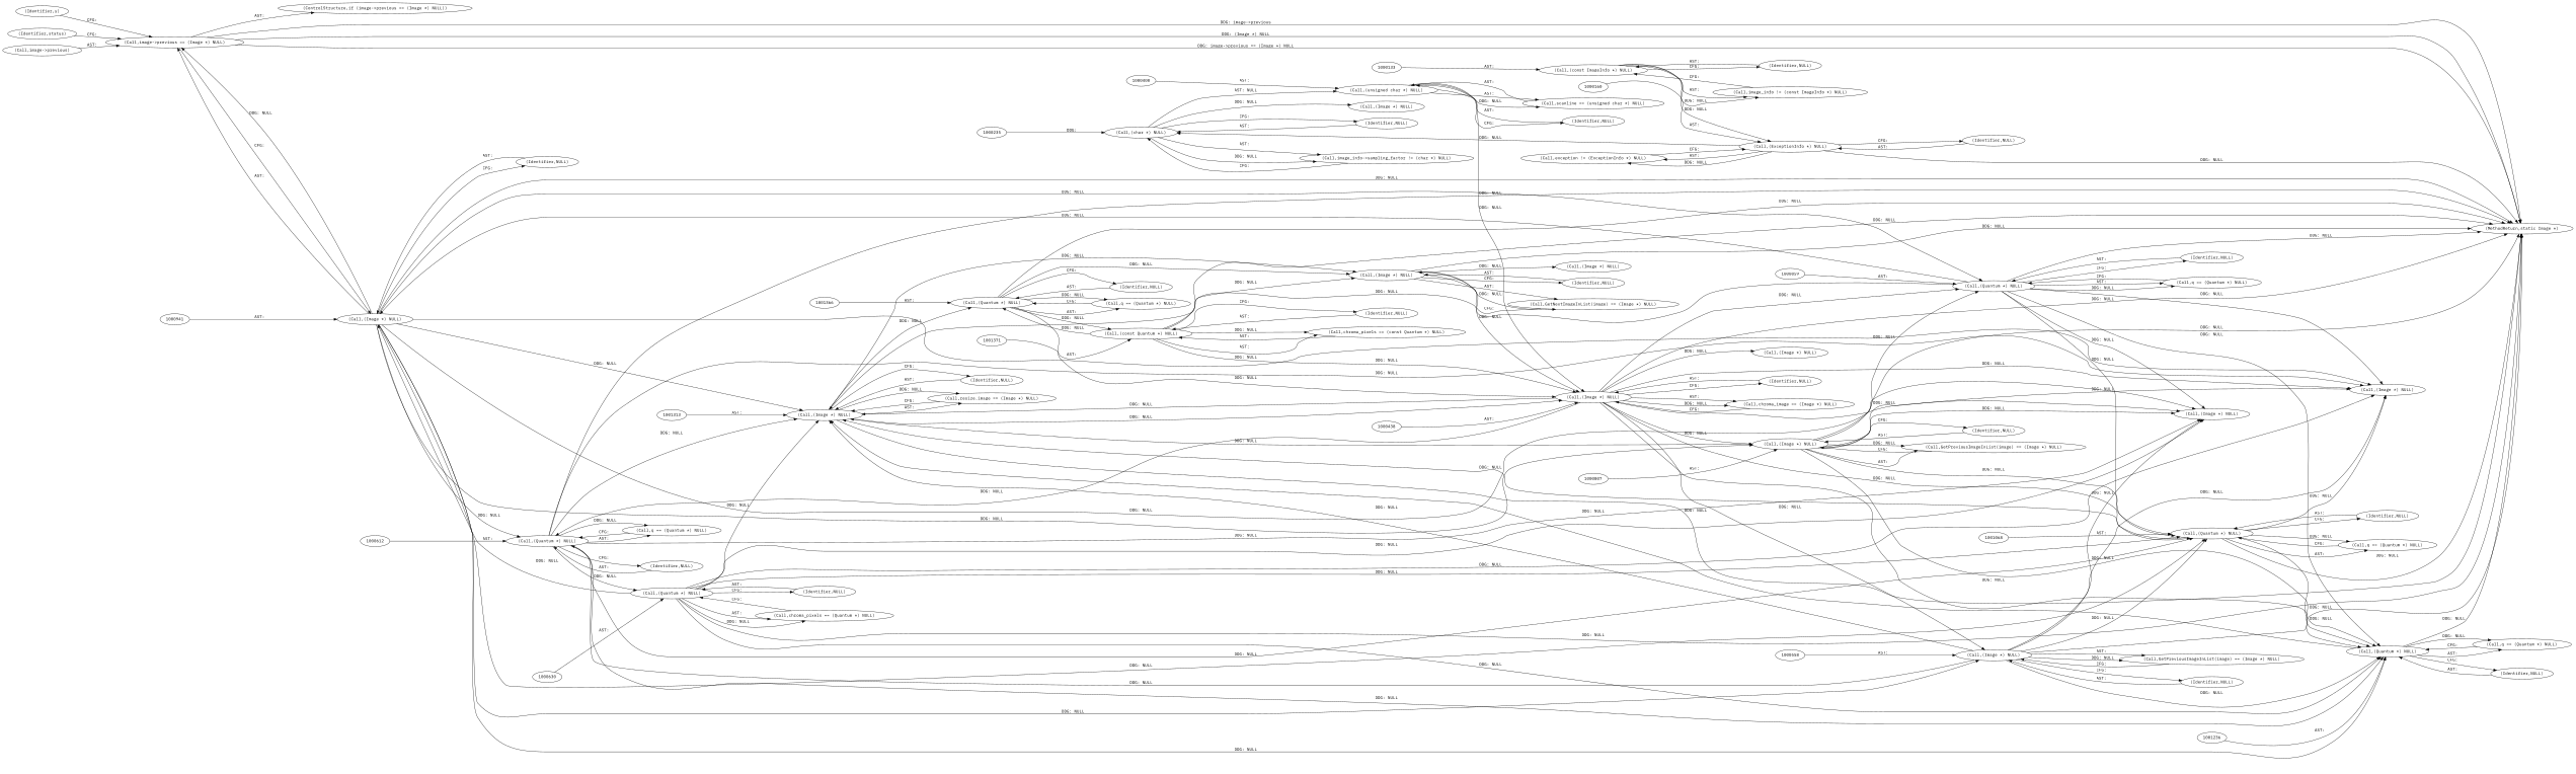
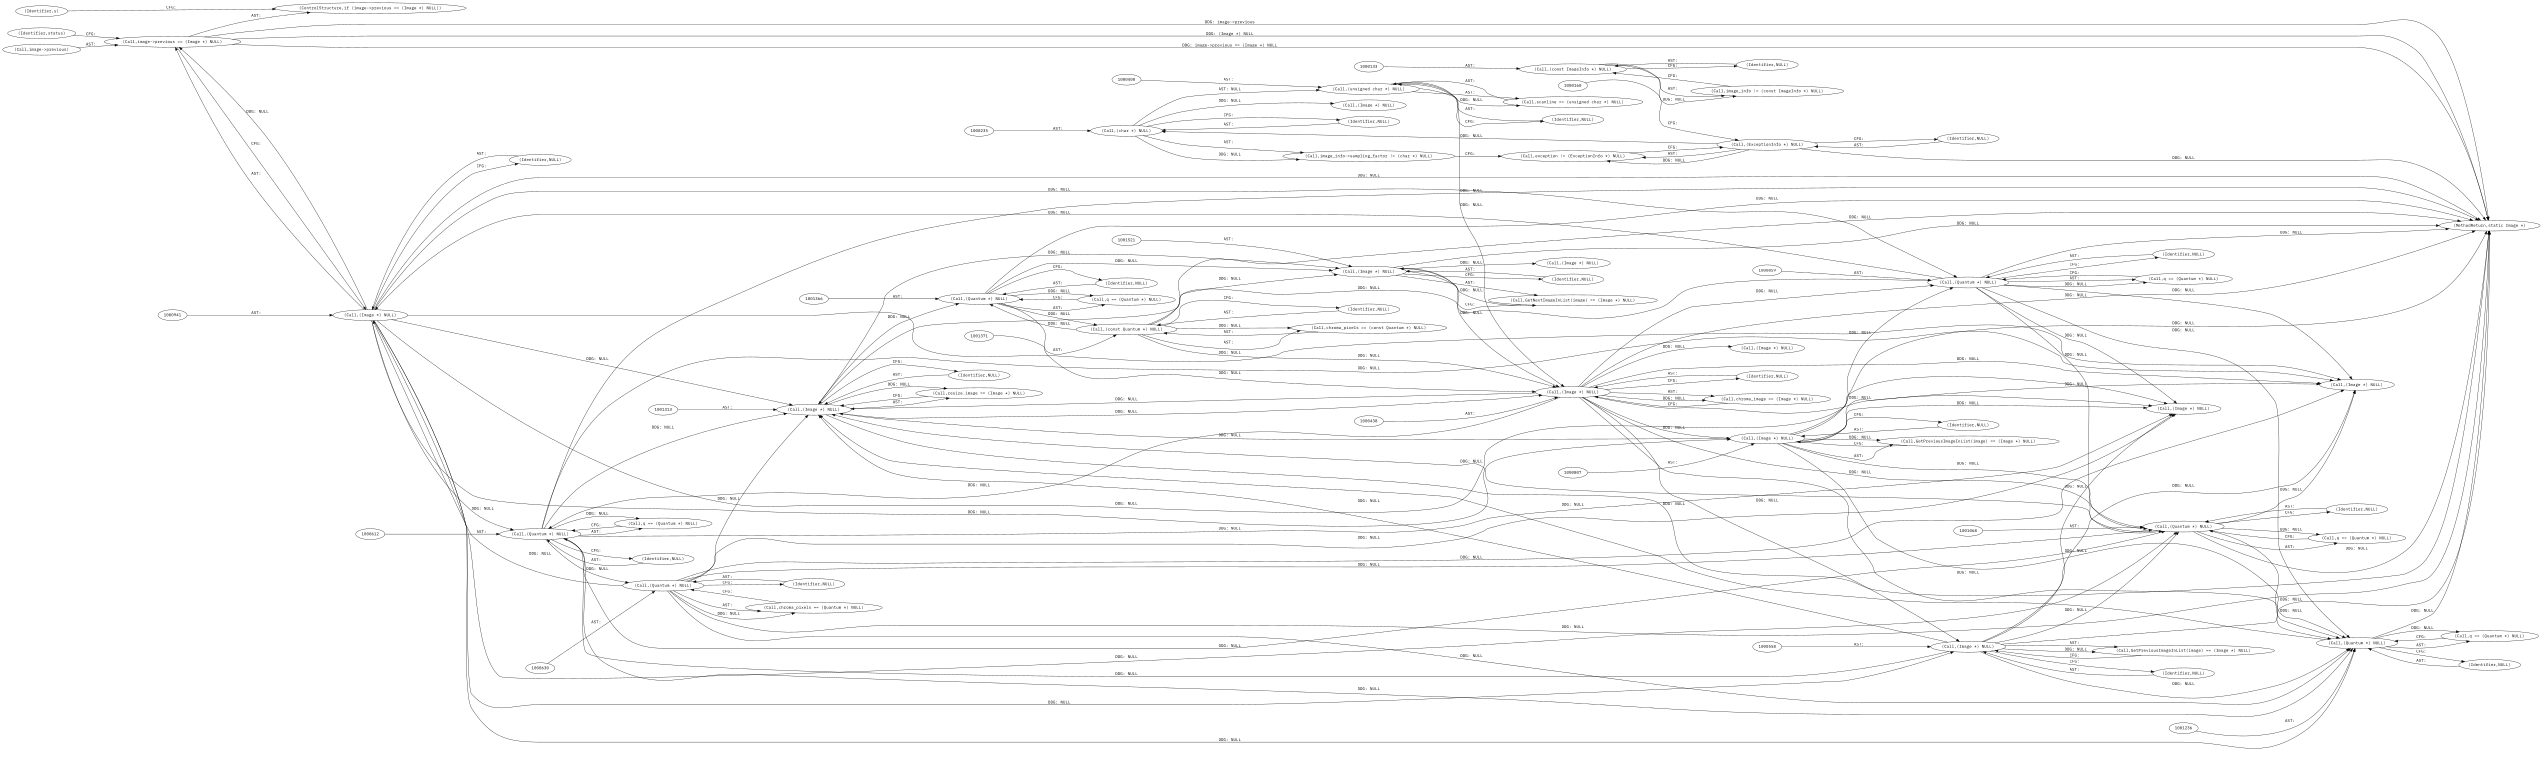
  digraph {
    fontname="IBM Plex Mono"
    rankdir=LR
    node [fontname="IBM Plex Mono"]
    edge [fontname="IBM Plex Mono"]
    n1 [label="(Call,image->previous == (Image *) NULL)"]
    n2 [label="(Call,(Image *) NULL)"]
    n3 [label="(ControlStructure,if (image->previous == (Image *) NULL))"]
    n4 [label="(MethodReturn,static Image *)"]
    n5 [label="(Call,(Quantum *) NULL)"]
    n6 [label="(Call,(Image *) NULL)"]
    n7 [label="(Call,(Image *) NULL)"]
    n8 [label="(Call,(Image *) NULL)"]
    n9 [label="(Call,(Quantum *) NULL)"]
    n10 [label="(Call,(Quantum *) NULL)"]
    n11 [label="(Call,(Quantum *) NULL)"]
    n12 [label="(Call,(Image *) NULL)"]
    n13 [label="(Identifier,NULL)"]
    n14 [label="(Call,(Image *) NULL)"]
    n15 [label="(Call,(Quantum *) NULL)"]
    n16 [label="(Identifier,NULL)"]
    n17 [label="(Call,q == (Quantum *) NULL)"]
    n18 [label="(Call,GetPreviousImageInList(image) == (Image *) NULL)"]
    n19 [label="(Identifier,NULL)"]
    n20 [label="(Call,(Image *) NULL)"]
    n21 [label="(Call,(Image *) NULL)"]
    n22 [label="(Call,(Quantum *) NULL)"]
    n23 [label="(Call,resize_image == (Image *) NULL)"]
    n24 [label="(Identifier,NULL)"]
    n25 [label="(Call,GetPreviousImageInList(image) == (Image *) NULL)"]
    n26 [label="(Identifier,NULL)"]
    n27 [label="(Identifier,NULL)"]
    n28 [label="(Call,q == (Quantum *) NULL)"]
    n29 [label="(Identifier,NULL)"]
    n30 [label="(Call,q == (Quantum *) NULL)"]
    n31 [label="(Call,q == (Quantum *) NULL)"]
    n32 [label="(Identifier,NULL)"]
    n33 [label="(Identifier,NULL)"]
    n34 [label="(Call,chroma_pixels == (Quantum *) NULL)"]
    n35 [label="(Identifier,NULL)"]
    n36 [label="(Call,chroma_image == (Image *) NULL)"]
    n37 [label="(Call,(Image *) NULL)"]
    n38 [label="(Call,(Image *) NULL)"]
    n39 [label="(Identifier,NULL)"]
    n40 [label="(Call,GetNextImageInList(image) == (Image *) NULL)"]
    n41 [label="(Call,(const Quantum *) NULL)"]
    n42 [label="(Call,chroma_pixels == (const Quantum *) NULL)"]
    n43 [label="(Identifier,NULL)"]
    n44 [label="(Identifier,NULL)"]
    n45 [label="(Call,q == (Quantum *) NULL)"]
    n46 [label="(Call,(unsigned char *) NULL)"]
    n47 [label="(Identifier,NULL)"]
    n48 [label="(Call,scanline == (unsigned char *) NULL)"]
    n49 [label="(Call,(char *) NULL)"]
    n50 [label="(Call,image_info->sampling_factor != (char *) NULL)"]
    n51 [label="(Call,(Image *) NULL)"]
    n52 [label="(Identifier,NULL)"]
    n53 [label="(Call,(ExceptionInfo *) NULL)"]
    n54 [label="(Call,exception != (ExceptionInfo *) NULL)"]
    n55 [label="(Identifier,NULL)"]
    n56 [label="(Call,(const ImageInfo *) NULL)"]
    n57 [label="(Identifier,NULL)"]
    n58 [label="(Call,image_info != (const ImageInfo *) NULL)"]
    n59 [label="(Identifier,y)"]
    n60 [label="(Identifier,status)"]
    n61 [label="(Call,image->previous)"]
    1000941
    1000630
    1000612
    1000558
    1000438
+   1001521
    1001371
    1001366
    1001313
    1000807
    1001236
    1000859
    1001068
    1000400
    1000235
    1000160
    1000133
    n1 -> n2 [label="CFG: "]
    n1 -> n3 [label="AST: "]
    n1 -> n4 [label="DDG: image->previous == (Image *) NULL"]
    n1 -> n4 [label="DDG: image->previous"]
    n1 -> n4 [label="DDG: (Image *) NULL"]
    n2 -> n1 [label="AST: "]
    n2 -> n1 [label="DDG: NULL"]
    n2 -> n4 [label="DDG: NULL"]
    n2 -> n5 [label="DDG: NULL"]
    n2 -> n6 [label="DDG: NULL"]
    n2 -> n7 [label="DDG: NULL"]
    n2 -> n8 [label="DDG: NULL"]
    n2 -> n9 [label="DDG: NULL"]
    n2 -> n10 [label="DDG: NULL"]
    n2 -> n11 [label="DDG: NULL"]
    n2 -> n12 [label="DDG: NULL"]
    n2 -> n13 [label="CFG: "]
    n2 -> n14 [label="DDG: NULL"]
    n5 -> n4 [label="DDG: NULL"]
    n5 -> n7 [label="DDG: NULL"]
    n5 -> n9 [label="DDG: NULL"]
    n5 -> n11 [label="DDG: NULL"]
    n5 -> n12 [label="DDG: NULL"]
    n5 -> n14 [label="DDG: NULL"]
    n5 -> n15 [label="DDG: NULL"]
    n5 -> n16 [label="CFG: "]
    n5 -> n17 [label="AST: "]
    n5 -> n17 [label="DDG: NULL"]
    n6 -> n4 [label="DDG: NULL"]
    n6 -> n5 [label="DDG: NULL"]
    n6 -> n7 [label="DDG: NULL"]
    n6 -> n9 [label="DDG: NULL"]
    n6 -> n11 [label="DDG: NULL"]
    n6 -> n12 [label="DDG: NULL"]
    n6 -> n14 [label="DDG: NULL"]
    n6 -> n18 [label="AST: "]
    n6 -> n18 [label="DDG: NULL"]
    n6 -> n19 [label="CFG: "]
    n7 -> n4 [label="DDG: NULL"]
    n7 -> n20 [label="DDG: NULL"]
    n7 -> n21 [label="DDG: NULL"]
    n7 -> n22 [label="DDG: NULL"]
    n7 -> n23 [label="AST: "]
    n7 -> n23 [label="DDG: NULL"]
    n7 -> n24 [label="CFG: "]
    n8 -> n4 [label="DDG: NULL"]
    n8 -> n7 [label="DDG: NULL"]
    n8 -> n9 [label="DDG: NULL"]
    n8 -> n10 [label="DDG: NULL"]
    n8 -> n11 [label="DDG: NULL"]
    n8 -> n12 [label="DDG: NULL"]
    n8 -> n14 [label="DDG: NULL"]
    n8 -> n25 [label="AST: "]
    n8 -> n25 [label="DDG: NULL"]
    n8 -> n26 [label="CFG: "]
    n9 -> n4 [label="DDG: NULL"]
    n9 -> n7 [label="DDG: NULL"]
    n9 -> n27 [label="CFG: "]
    n9 -> n28 [label="AST: "]
    n9 -> n28 [label="DDG: NULL"]
    n10 -> n2 [label="DDG: NULL"]
    n10 -> n4 [label="DDG: NULL"]
    n10 -> n7 [label="DDG: NULL"]
    n10 -> n9 [label="DDG: NULL"]
    n10 -> n11 [label="DDG: NULL"]
    n10 -> n12 [label="DDG: NULL"]
    n10 -> n14 [label="DDG: NULL"]
    n10 -> n29 [label="CFG: "]
    n10 -> n30 [label="AST: "]
    n10 -> n30 [label="DDG: NULL"]
    n11 -> n4 [label="DDG: NULL"]
    n11 -> n7 [label="DDG: NULL"]
    n11 -> n9 [label="DDG: NULL"]
    n11 -> n14 [label="DDG: NULL"]
    n11 -> n31 [label="AST: "]
    n11 -> n31 [label="DDG: NULL"]
    n11 -> n32 [label="CFG: "]
    n13 -> n2 [label="AST: "]
    n15 -> n2 [label="DDG: NULL"]
    n15 -> n4 [label="DDG: NULL"]
    n15 -> n7 [label="DDG: NULL"]
    n15 -> n9 [label="DDG: NULL"]
    n15 -> n11 [label="DDG: NULL"]
    n15 -> n12 [label="DDG: NULL"]
    n15 -> n14 [label="DDG: NULL"]
    n15 -> n33 [label="CFG: "]
    n15 -> n34 [label="AST: "]
    n15 -> n34 [label="DDG: NULL"]
    n16 -> n5 [label="AST: "]
    n17 -> n5 [label="CFG: "]
    n18 -> n6 [label="CFG: "]
    n19 -> n6 [label="AST: "]
    n20 -> n4 [label="DDG: NULL"]
    n20 -> n5 [label="DDG: NULL"]
    n20 -> n6 [label="DDG: NULL"]
    n20 -> n7 [label="DDG: NULL"]
    n20 -> n8 [label="DDG: NULL"]
    n20 -> n9 [label="DDG: NULL"]
    n20 -> n10 [label="DDG: NULL"]
    n20 -> n11 [label="DDG: NULL"]
    n20 -> n12 [label="DDG: NULL"]
    n20 -> n14 [label="DDG: NULL"]
    n20 -> n35 [label="CFG: "]
    n20 -> n36 [label="AST: "]
    n20 -> n36 [label="DDG: NULL"]
    n20 -> n37 [label="DDG: NULL"]
    n21 -> n4 [label="DDG: NULL"]
    n21 -> n20 [label="DDG: NULL"]
    n21 -> n38 [label="DDG: NULL"]
    n21 -> n39 [label="CFG: "]
    n21 -> n40 [label="AST: "]
    n21 -> n40 [label="DDG: NULL"]
    n22 -> n4 [label="DDG: NULL"]
    n22 -> n20 [label="DDG: NULL"]
    n22 -> n21 [label="DDG: NULL"]
    n22 -> n41 [label="DDG: NULL"]
    n22 -> n44 [label="CFG: "]
    n22 -> n45 [label="AST: "]
    n22 -> n45 [label="DDG: NULL"]
    n23 -> n7 [label="CFG: "]
    n24 -> n7 [label="AST: "]
    n25 -> n8 [label="CFG: "]
    n26 -> n8 [label="AST: "]
    n27 -> n9 [label="AST: "]
    n28 -> n9 [label="CFG: "]
    n29 -> n10 [label="AST: "]
    n30 -> n10 [label="CFG: "]
    n31 -> n11 [label="CFG: "]
    n32 -> n11 [label="AST: "]
    n33 -> n15 [label="AST: "]
    n34 -> n15 [label="CFG: "]
    n35 -> n20 [label="AST: "]
    n36 -> n20 [label="CFG: "]
    n39 -> n21 [label="AST: "]
    n40 -> n21 [label="CFG: "]
    n41 -> n4 [label="DDG: NULL"]
    n41 -> n20 [label="DDG: NULL"]
    n41 -> n21 [label="DDG: NULL"]
    n41 -> n22 [label="DDG: NULL"]
    n41 -> n42 [label="AST: "]
    n41 -> n42 [label="DDG: NULL"]
    n41 -> n43 [label="CFG: "]
    n42 -> n41 [label="AST: "]
    n43 -> n41 [label="AST: "]
    n44 -> n22 [label="AST: "]
    n45 -> n22 [label="CFG: "]
    n46 -> n20 [label="DDG: NULL"]
    n46 -> n47 [label="CFG: "]
    n46 -> n48 [label="AST: "]
    n46 -> n48 [label="DDG: NULL"]
    n47 -> n46 [label="AST: "]
    n48 -> n46 [label="AST: "]
    n49 -> n46 [label="AST: NULL"]
    n49 -> n50 [label="AST: "]
    n49 -> n50 [label="DDG: NULL"]
    n49 -> n51 [label="DDG: NULL"]
    n49 -> n52 [label="CFG: "]
-   n50 -> n49 [label="CFG: "]
+   n50 -> n54 [label="CFG: "]
    n52 -> n49 [label="AST: "]
    n53 -> n4 [label="DDG: NULL"]
    n53 -> n49 [label="DDG: NULL"]
    n53 -> n54 [label="AST: "]
    n53 -> n54 [label="DDG: NULL"]
    n53 -> n55 [label="CFG: "]
    n54 -> n53 [label="CFG: "]
    n55 -> n53 [label="AST: "]
-   n56 -> n53 [label="DDG: NULL"]
    n56 -> n57 [label="CFG: "]
    n56 -> n58 [label="AST: "]
    n56 -> n58 [label="DDG: NULL"]
    n57 -> n56 [label="AST: "]
    n58 -> n56 [label="CFG: "]
-   n59 -> n1 [label="CFG: "]
+   n59 -> n3 [label="CFG: "]
    n60 -> n1 [label="CFG: "]
    n61 -> n1 [label="AST: "]
    1000941 -> n2 [label="AST: "]
    1000630 -> n15 [label="AST: "]
    1000612 -> n5 [label="AST: "]
    1000558 -> n6 [label="AST: "]
    1000438 -> n20 [label="AST: "]
+   1001521 -> n21 [label="AST: "]
    1001371 -> n41 [label="AST: "]
    1001366 -> n22 [label="AST: "]
    1001313 -> n7 [label="AST: "]
    1000807 -> n8 [label="AST: "]
    1001236 -> n9 [label="AST: "]
    1000859 -> n10 [label="AST: "]
    1001068 -> n11 [label="AST: "]
    1000400 -> n46 [label="AST: "]
-   1000235 -> n49 [label="DDG: "]
-   1000160 -> n53 [label="AST: "]
+   1000235 -> n49 [label="AST: "]
+   1000160 -> n53 [label="CFG: "]
    1000133 -> n56 [label="AST: "]
  }
